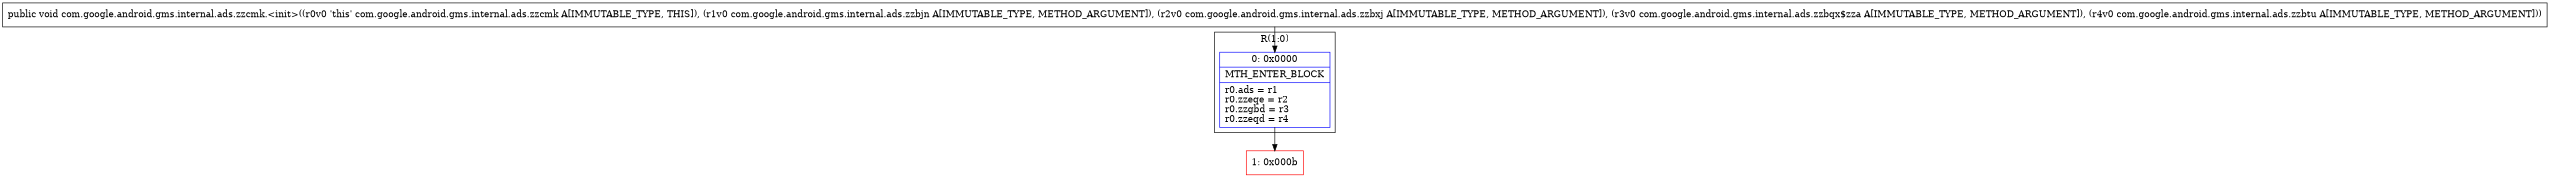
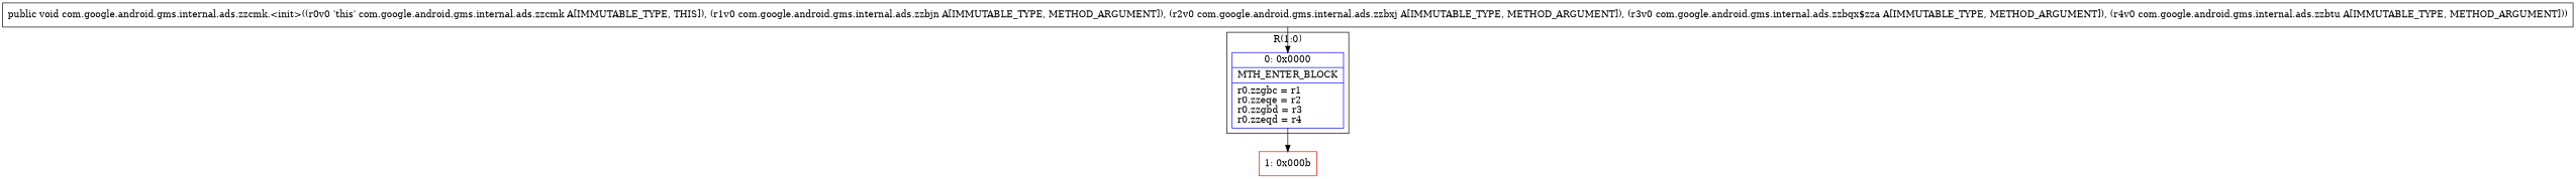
  digraph {
    node [shape=record]
-   n1 [color=blue label="{0\:\ 0x0000|MTH_ENTER_BLOCK\l|r0.ads = r1\lr0.zzeqe = r2\lr0.zzgbd = r3\lr0.zzeqd = r4\l}"]
+   n1 [color=blue label="{0\:\ 0x0000|MTH_ENTER_BLOCK\l|r0.zzgbc = r1\lr0.zzeqe = r2\lr0.zzgbd = r3\lr0.zzeqd = r4\l}"]
    n2 [color=red label="{1\:\ 0x000b}"]
    n3 [label="{public void com.google.android.gms.internal.ads.zzcmk.\<init\>((r0v0 'this' com.google.android.gms.internal.ads.zzcmk A[IMMUTABLE_TYPE, THIS]), (r1v0 com.google.android.gms.internal.ads.zzbjn A[IMMUTABLE_TYPE, METHOD_ARGUMENT]), (r2v0 com.google.android.gms.internal.ads.zzbxj A[IMMUTABLE_TYPE, METHOD_ARGUMENT]), (r3v0 com.google.android.gms.internal.ads.zzbqx$zza A[IMMUTABLE_TYPE, METHOD_ARGUMENT]), (r4v0 com.google.android.gms.internal.ads.zzbtu A[IMMUTABLE_TYPE, METHOD_ARGUMENT])) }"]
    subgraph cluster_1 {
      label="R(1:0)"
      n1
    }
    n1 -> n2
    n3 -> n1
  }
